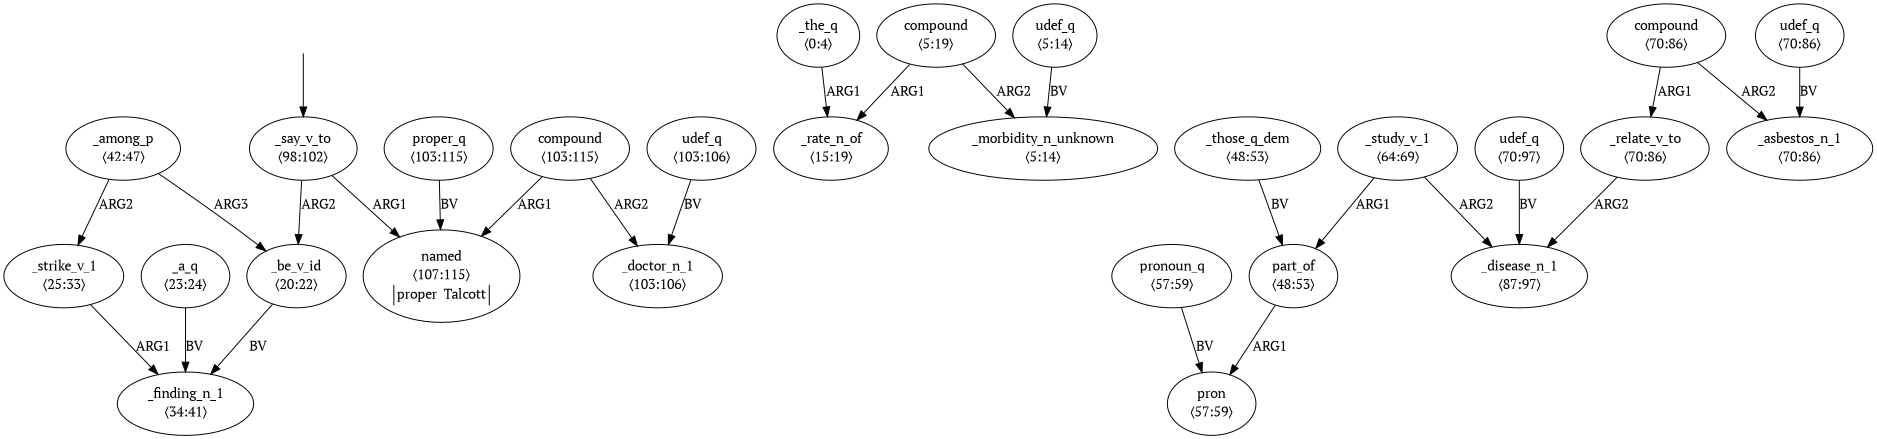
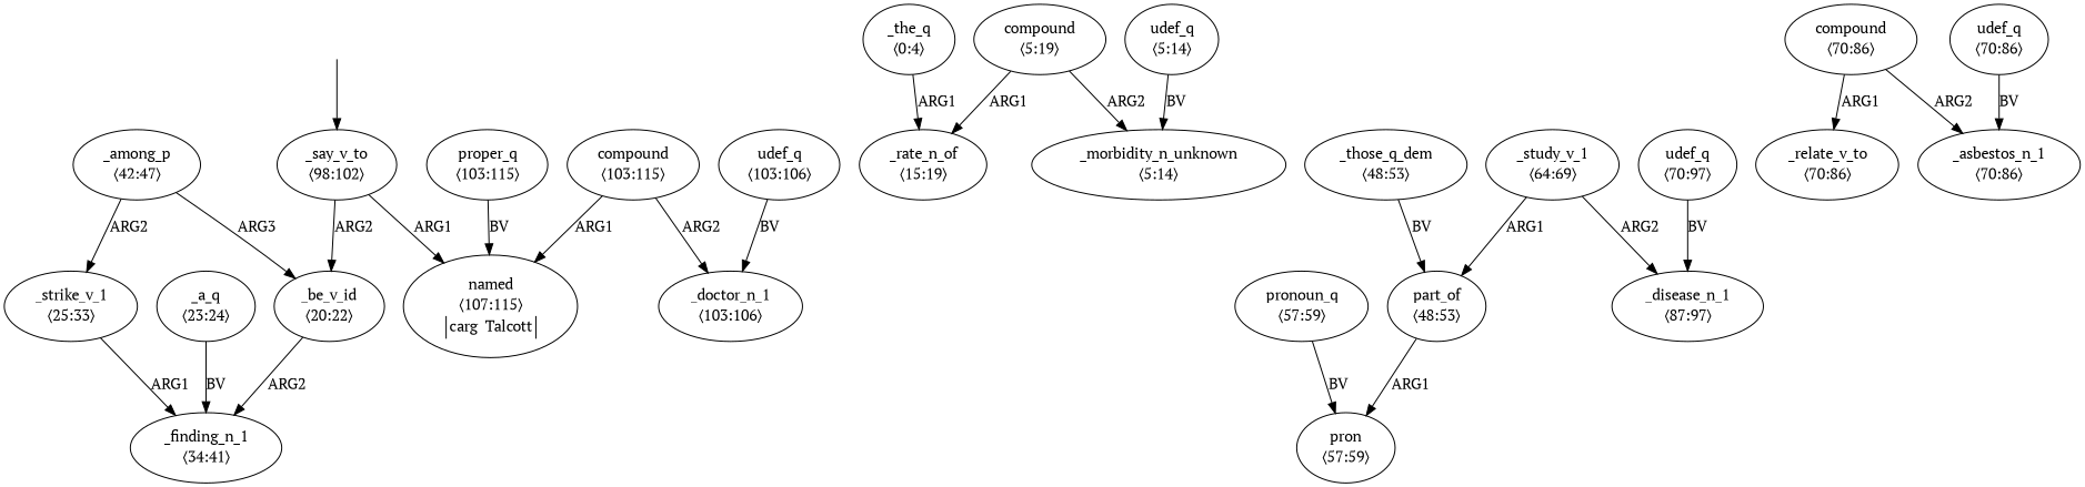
  digraph {
    fontname="PT Serif"
    node [fontname="PT Serif"]
    edge [fontname="PT Serif"]
    top [style=invis]
    n2 [label=<<table align="center" border="0" cellspacing="0"><tr><td colspan="2">_say_v_to</td></tr><tr><td colspan="2">〈98:102〉</td></tr></table>>]
    n3 [label=<<table align="center" border="0" cellspacing="0"><tr><td colspan="2">_be_v_id</td></tr><tr><td colspan="2">〈20:22〉</td></tr></table>>]
-   n4 [label=<<table align="center" border="0" cellspacing="0"><tr><td colspan="2">named</td></tr><tr><td colspan="2">〈107:115〉</td></tr><tr><td sides="l" border="1" align="left">proper</td><td sides="r" border="1" align="left">Talcott</td></tr></table>>]
+   n4 [label=<<table align="center" border="0" cellspacing="0"><tr><td colspan="2">named</td></tr><tr><td colspan="2">〈107:115〉</td></tr><tr><td sides="l" border="1" align="left">carg</td><td sides="r" border="1" align="left">Talcott</td></tr></table>>]
    n5 [label=<<table align="center" border="0" cellspacing="0"><tr><td colspan="2">_finding_n_1</td></tr><tr><td colspan="2">〈34:41〉</td></tr></table>>]
    n6 [label=<<table align="center" border="0" cellspacing="0"><tr><td colspan="2">_the_q</td></tr><tr><td colspan="2">〈0:4〉</td></tr></table>>]
    n7 [label=<<table align="center" border="0" cellspacing="0"><tr><td colspan="2">_rate_n_of</td></tr><tr><td colspan="2">〈15:19〉</td></tr></table>>]
    n8 [label=<<table align="center" border="0" cellspacing="0"><tr><td colspan="2">compound</td></tr><tr><td colspan="2">〈5:19〉</td></tr></table>>]
    n9 [label=<<table align="center" border="0" cellspacing="0"><tr><td colspan="2">_morbidity_n_unknown</td></tr><tr><td colspan="2">〈5:14〉</td></tr></table>>]
    n10 [label=<<table align="center" border="0" cellspacing="0"><tr><td colspan="2">udef_q</td></tr><tr><td colspan="2">〈5:14〉</td></tr></table>>]
    n11 [label=<<table align="center" border="0" cellspacing="0"><tr><td colspan="2">_a_q</td></tr><tr><td colspan="2">〈23:24〉</td></tr></table>>]
    n12 [label=<<table align="center" border="0" cellspacing="0"><tr><td colspan="2">_strike_v_1</td></tr><tr><td colspan="2">〈25:33〉</td></tr></table>>]
    n13 [label=<<table align="center" border="0" cellspacing="0"><tr><td colspan="2">_among_p</td></tr><tr><td colspan="2">〈42:47〉</td></tr></table>>]
    n14 [label=<<table align="center" border="0" cellspacing="0"><tr><td colspan="2">part_of</td></tr><tr><td colspan="2">〈48:53〉</td></tr></table>>]
    n15 [label=<<table align="center" border="0" cellspacing="0"><tr><td colspan="2">pron</td></tr><tr><td colspan="2">〈57:59〉</td></tr></table>>]
    n16 [label=<<table align="center" border="0" cellspacing="0"><tr><td colspan="2">_those_q_dem</td></tr><tr><td colspan="2">〈48:53〉</td></tr></table>>]
    n17 [label=<<table align="center" border="0" cellspacing="0"><tr><td colspan="2">pronoun_q</td></tr><tr><td colspan="2">〈57:59〉</td></tr></table>>]
    n18 [label=<<table align="center" border="0" cellspacing="0"><tr><td colspan="2">_study_v_1</td></tr><tr><td colspan="2">〈64:69〉</td></tr></table>>]
    n19 [label=<<table align="center" border="0" cellspacing="0"><tr><td colspan="2">_disease_n_1</td></tr><tr><td colspan="2">〈87:97〉</td></tr></table>>]
    n20 [label=<<table align="center" border="0" cellspacing="0"><tr><td colspan="2">udef_q</td></tr><tr><td colspan="2">〈70:97〉</td></tr></table>>]
    n21 [label=<<table align="center" border="0" cellspacing="0"><tr><td colspan="2">compound</td></tr><tr><td colspan="2">〈70:86〉</td></tr></table>>]
    n22 [label=<<table align="center" border="0" cellspacing="0"><tr><td colspan="2">_asbestos_n_1</td></tr><tr><td colspan="2">〈70:86〉</td></tr></table>>]
    n23 [label=<<table align="center" border="0" cellspacing="0"><tr><td colspan="2">_relate_v_to</td></tr><tr><td colspan="2">〈70:86〉</td></tr></table>>]
    n24 [label=<<table align="center" border="0" cellspacing="0"><tr><td colspan="2">udef_q</td></tr><tr><td colspan="2">〈70:86〉</td></tr></table>>]
    n25 [label=<<table align="center" border="0" cellspacing="0"><tr><td colspan="2">proper_q</td></tr><tr><td colspan="2">〈103:115〉</td></tr></table>>]
    n26 [label=<<table align="center" border="0" cellspacing="0"><tr><td colspan="2">compound</td></tr><tr><td colspan="2">〈103:115〉</td></tr></table>>]
    n27 [label=<<table align="center" border="0" cellspacing="0"><tr><td colspan="2">_doctor_n_1</td></tr><tr><td colspan="2">〈103:106〉</td></tr></table>>]
    n28 [label=<<table align="center" border="0" cellspacing="0"><tr><td colspan="2">udef_q</td></tr><tr><td colspan="2">〈103:106〉</td></tr></table>>]
    top -> n2
    n2 -> n3 [label=ARG2]
    n2 -> n4 [label=ARG1]
-   n3 -> n5 [label=BV]
+   n3 -> n5 [label=ARG2]
    n6 -> n7 [label=ARG1]
    n8 -> n7 [label=ARG1]
    n8 -> n9 [label=ARG2]
    n10 -> n9 [label=BV]
    n11 -> n5 [label=BV]
    n12 -> n5 [label=ARG1]
    n13 -> n3 [label=ARG3]
    n13 -> n12 [label=ARG2]
    n14 -> n15 [label=ARG1]
    n16 -> n14 [label=BV]
    n17 -> n15 [label=BV]
    n18 -> n14 [label=ARG1]
    n18 -> n19 [label=ARG2]
    n20 -> n19 [label=BV]
    n21 -> n22 [label=ARG2]
    n21 -> n23 [label=ARG1]
-   n23 -> n19 [label=ARG2]
    n24 -> n22 [label=BV]
    n25 -> n4 [label=BV]
    n26 -> n4 [label=ARG1]
    n26 -> n27 [label=ARG2]
    n28 -> n27 [label=BV]
  }
